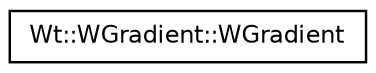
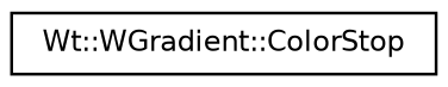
  digraph {
    rankdir=LR
-   n1 [color=black fillcolor=white fontname=Helvetica fontsize=10 height=0.2 label="Wt::WGradient::WGradient" shape=record style=filled width=0.4]
+   n1 [color=black fillcolor=white fontname=Helvetica fontsize=10 height=0.2 label="Wt::WGradient::ColorStop" shape=record style=filled width=0.4]
  }
